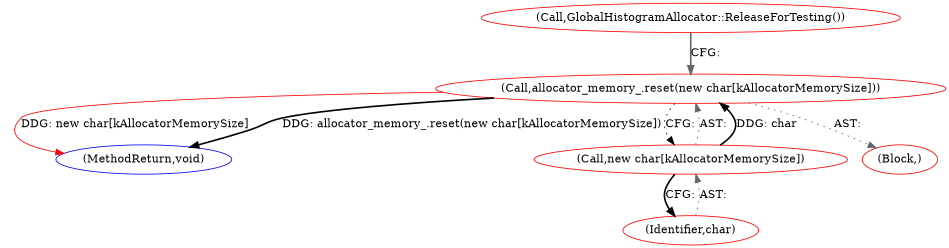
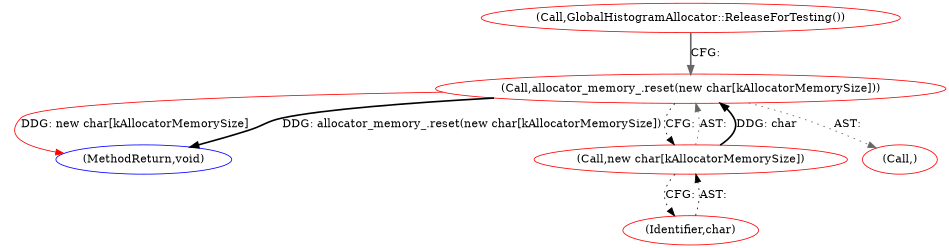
  digraph {
    node [color=red]
    edge [color=black style=dotted]
    n1 [label="(Call,allocator_memory_.reset(new char[kAllocatorMemorySize]))"]
    n2 [label="(Call,new char[kAllocatorMemorySize])"]
    n3 [color=blue label="(MethodReturn,void)"]
-   n4 [label="(Block,)"]
+   n4 [label="(Call,)"]
    n5 [label="(Identifier,char)"]
    n6 [label="(Call,GlobalHistogramAllocator::ReleaseForTesting())"]
    n1 -> n2 [label="CFG: "]
    n1 -> n3 [color=red label="DDG: new char[kAllocatorMemorySize]" style=solid]
    n1 -> n3 [label="DDG: allocator_memory_.reset(new char[kAllocatorMemorySize])" style=bold]
    n1 -> n4 [color=gray40 label="AST: "]
    n2 -> n1 [color=gray40 label="AST: "]
    n2 -> n1 [label="DDG: char" style=bold]
-   n2 -> n5 [label="CFG: " style=bold]
-   n5 -> n2 [color=gray40 label="AST: "]
+   n2 -> n5 [label="CFG: "]
+   n5 -> n2 [label="AST: "]
    n6 -> n1 [color=gray40 label="CFG: " style=bold]
  }
